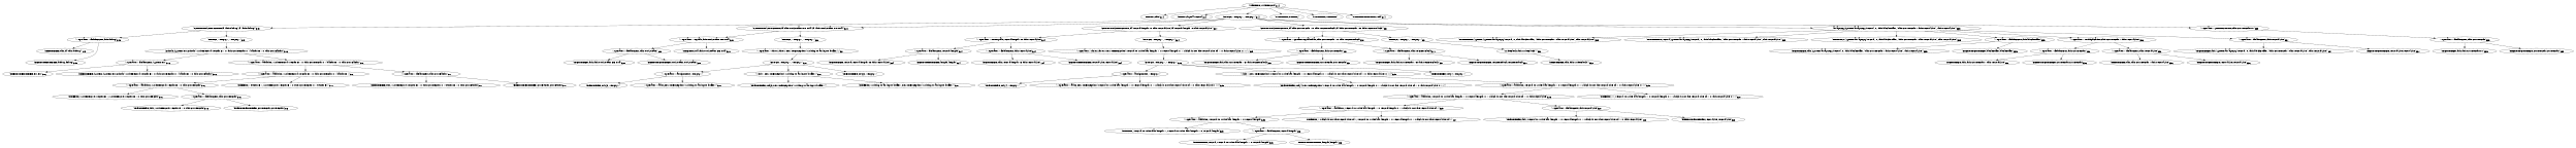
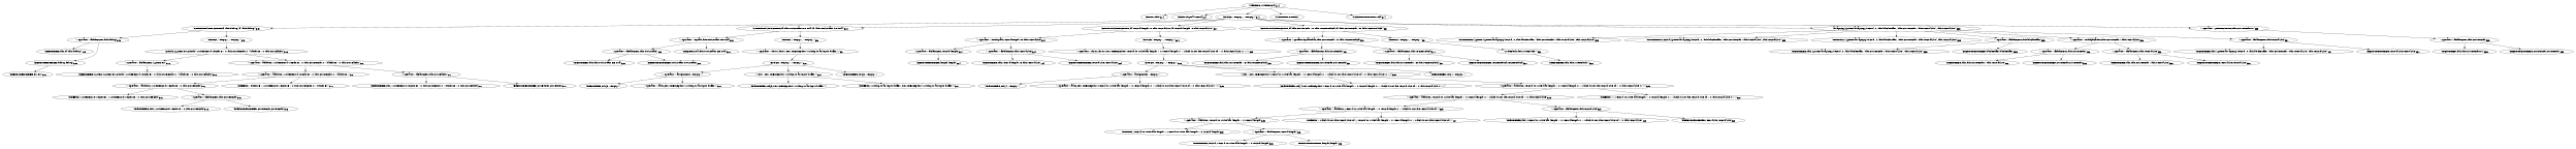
  digraph {
    n1 [label=<(METHOD,writeRecord)<SUB>314</SUB>>]
    n2 [label=<(PARAM,this)<SUB>314</SUB>>]
    n3 [label=<(PARAM,byte[] record)<SUB>314</SUB>>]
    n4 [label=<(BLOCK,&lt;empty&gt;,&lt;empty&gt;)<SUB>314</SUB>>]
    n5 [label=<(MODIFIER,PUBLIC)>]
-   n6 [label=<(MODIFIER,VIRTUAL)>]
    n7 [label=<(METHOD_RETURN,void)<SUB>314</SUB>>]
    n8 [label=<(CONTROL_STRUCTURE,if (this.debug),if (this.debug))<SUB>315</SUB>>]
    n9 [label=<(CONTROL_STRUCTURE,if (this.outStream == null),if (this.outStream == null))<SUB>320</SUB>>]
    n10 [label=<(CONTROL_STRUCTURE,if (record.length != this.recordSize),if (record.length != this.recordSize))<SUB>324</SUB>>]
    n11 [label=<(CONTROL_STRUCTURE,if (this.currRecIdx &gt;= this.recsPerBlock),if (this.currRecIdx &gt;= this.recsPerBlock))<SUB>331</SUB>>]
    n12 [label=<(arraycopy,System.arraycopy(record, 0, this.blockBuffer, (this.currRecIdx * this.recordSize), this.recordSize))<SUB>335</SUB>>]
    n13 [label=<(&lt;operator&gt;.postIncrement,this.currRecIdx++)<SUB>339</SUB>>]
    n14 [label=<(&lt;operator&gt;.fieldAccess,this.debug)<SUB>315</SUB>>]
    n15 [label=<(BLOCK,&lt;empty&gt;,&lt;empty&gt;)<SUB>315</SUB>>]
    n16 [label=<(&lt;operator&gt;.equals,this.outStream == null)<SUB>320</SUB>>]
    n17 [label=<(BLOCK,&lt;empty&gt;,&lt;empty&gt;)<SUB>320</SUB>>]
    n18 [label=<(&lt;operator&gt;.notEquals,record.length != this.recordSize)<SUB>324</SUB>>]
    n19 [label=<(BLOCK,&lt;empty&gt;,&lt;empty&gt;)<SUB>324</SUB>>]
    n20 [label=<(&lt;operator&gt;.greaterEqualsThan,this.currRecIdx &gt;= this.recsPerBlock)<SUB>331</SUB>>]
    n21 [label=<(BLOCK,&lt;empty&gt;,&lt;empty&gt;)<SUB>331</SUB>>]
    n22 [label=<(IDENTIFIER,System,System.arraycopy(record, 0, this.blockBuffer, (this.currRecIdx * this.recordSize), this.recordSize))<SUB>335</SUB>>]
    n23 [label=<(IDENTIFIER,record,System.arraycopy(record, 0, this.blockBuffer, (this.currRecIdx * this.recordSize), this.recordSize))<SUB>335</SUB>>]
    n24 [label=<(LITERAL,0,System.arraycopy(record, 0, this.blockBuffer, (this.currRecIdx * this.recordSize), this.recordSize))<SUB>335</SUB>>]
    n25 [label=<(&lt;operator&gt;.fieldAccess,this.blockBuffer)<SUB>335</SUB>>]
    n26 [label=<(&lt;operator&gt;.multiplication,this.currRecIdx * this.recordSize)<SUB>336</SUB>>]
    n27 [label=<(&lt;operator&gt;.fieldAccess,this.recordSize)<SUB>337</SUB>>]
    n28 [label=<(&lt;operator&gt;.fieldAccess,this.currRecIdx)<SUB>339</SUB>>]
    n29 [label=<(IDENTIFIER,this,if (this.debug))<SUB>315</SUB>>]
    n30 [label=<(FIELD_IDENTIFIER,debug,debug)<SUB>315</SUB>>]
    n31 [label=<(println,System.err.println(&quot;WriteRecord: recIdx = &quot; + this.currRecIdx + &quot; blkIdx = &quot; + this.currBlkIdx))<SUB>316</SUB>>]
    n32 [label=<(&lt;operator&gt;.fieldAccess,System.err)<SUB>316</SUB>>]
    n33 [label=<(&lt;operator&gt;.addition,&quot;WriteRecord: recIdx = &quot; + this.currRecIdx + &quot; blkIdx = &quot; + this.currBlkIdx)<SUB>316</SUB>>]
    n34 [label=<(IDENTIFIER,System,System.err.println(&quot;WriteRecord: recIdx = &quot; + this.currRecIdx + &quot; blkIdx = &quot; + this.currBlkIdx))<SUB>316</SUB>>]
    n35 [label=<(FIELD_IDENTIFIER,err,err)<SUB>316</SUB>>]
    n36 [label=<(&lt;operator&gt;.addition,&quot;WriteRecord: recIdx = &quot; + this.currRecIdx + &quot; blkIdx = &quot;)<SUB>316</SUB>>]
    n37 [label=<(&lt;operator&gt;.fieldAccess,this.currBlkIdx)<SUB>317</SUB>>]
    n38 [label=<(&lt;operator&gt;.addition,&quot;WriteRecord: recIdx = &quot; + this.currRecIdx)<SUB>316</SUB>>]
    n39 [label=<(LITERAL,&quot; blkIdx = &quot;,&quot;WriteRecord: recIdx = &quot; + this.currRecIdx + &quot; blkIdx = &quot;)<SUB>317</SUB>>]
    n40 [label=<(IDENTIFIER,this,&quot;WriteRecord: recIdx = &quot; + this.currRecIdx + &quot; blkIdx = &quot; + this.currBlkIdx)<SUB>317</SUB>>]
    n41 [label=<(FIELD_IDENTIFIER,currBlkIdx,currBlkIdx)<SUB>317</SUB>>]
    n42 [label=<(LITERAL,&quot;WriteRecord: recIdx = &quot;,&quot;WriteRecord: recIdx = &quot; + this.currRecIdx)<SUB>316</SUB>>]
    n43 [label=<(&lt;operator&gt;.fieldAccess,this.currRecIdx)<SUB>316</SUB>>]
    n44 [label=<(IDENTIFIER,this,&quot;WriteRecord: recIdx = &quot; + this.currRecIdx)<SUB>316</SUB>>]
    n45 [label=<(FIELD_IDENTIFIER,currRecIdx,currRecIdx)<SUB>316</SUB>>]
    n46 [label=<(&lt;operator&gt;.fieldAccess,this.outStream)<SUB>320</SUB>>]
    n47 [label=<(LITERAL,null,this.outStream == null)<SUB>320</SUB>>]
    n48 [label=<(&lt;operator&gt;.throw,throw new IOException(&quot;writing to an input buffer&quot;);)<SUB>321</SUB>>]
    n49 [label=<(IDENTIFIER,this,this.outStream == null)<SUB>320</SUB>>]
    n50 [label=<(FIELD_IDENTIFIER,outStream,outStream)<SUB>320</SUB>>]
    n51 [label=<(BLOCK,&lt;empty&gt;,&lt;empty&gt;)<SUB>321</SUB>>]
    n52 [label=<(&lt;operator&gt;.assignment,&lt;empty&gt;)>]
    n53 [label=<(&lt;init&gt;,new IOException(&quot;writing to an input buffer&quot;))<SUB>321</SUB>>]
    n54 [label=<(IDENTIFIER,$obj3,&lt;empty&gt;)>]
    n55 [label=<(IDENTIFIER,$obj3,&lt;empty&gt;)>]
    n56 [label=<(&lt;operator&gt;.alloc,new IOException(&quot;writing to an input buffer&quot;))<SUB>321</SUB>>]
    n57 [label=<(IDENTIFIER,$obj3,new IOException(&quot;writing to an input buffer&quot;))>]
    n58 [label=<(LITERAL,&quot;writing to an input buffer&quot;,new IOException(&quot;writing to an input buffer&quot;))<SUB>321</SUB>>]
    n59 [label=<(&lt;operator&gt;.fieldAccess,record.length)<SUB>324</SUB>>]
    n60 [label=<(&lt;operator&gt;.fieldAccess,this.recordSize)<SUB>324</SUB>>]
    n61 [label=<(&lt;operator&gt;.throw,throw new IOException(&quot;record to write has length '&quot; + record.length + &quot;' which is not the record size of '&quot; + this.recordSize + &quot;'&quot;);)<SUB>325</SUB>>]
-   n62 [label=<(IDENTIFIER,record,record.length != this.recordSize)<SUB>324</SUB>>]
    n63 [label=<(FIELD_IDENTIFIER,length,length)<SUB>324</SUB>>]
    n64 [label=<(IDENTIFIER,this,record.length != this.recordSize)<SUB>124</SUB>>]
    n65 [label=<(FIELD_IDENTIFIER,recordSize,recordSize)<SUB>324</SUB>>]
    n66 [label=<(BLOCK,&lt;empty&gt;,&lt;empty&gt;)<SUB>325</SUB>>]
    n67 [label=<(&lt;operator&gt;.assignment,&lt;empty&gt;)>]
    n68 [label=<(&lt;init&gt;,new IOException(&quot;record to write has length '&quot; + record.length + &quot;' which is not the record size of '&quot; + this.recordSize + &quot;'&quot;))<SUB>325</SUB>>]
    n69 [label=<(IDENTIFIER,$obj4,&lt;empty&gt;)>]
    n70 [label=<(IDENTIFIER,$obj4,&lt;empty&gt;)>]
    n71 [label=<(&lt;operator&gt;.alloc,new IOException(&quot;record to write has length '&quot; + record.length + &quot;' which is not the record size of '&quot; + this.recordSize + &quot;'&quot;))<SUB>325</SUB>>]
    n72 [label=<(IDENTIFIER,$obj4,new IOException(&quot;record to write has length '&quot; + record.length + &quot;' which is not the record size of '&quot; + this.recordSize + &quot;'&quot;))>]
    n73 [label=<(&lt;operator&gt;.addition,&quot;record to write has length '&quot; + record.length + &quot;' which is not the record size of '&quot; + this.recordSize + &quot;'&quot;)<SUB>325</SUB>>]
    n74 [label=<(&lt;operator&gt;.addition,&quot;record to write has length '&quot; + record.length + &quot;' which is not the record size of '&quot; + this.recordSize)<SUB>325</SUB>>]
    n75 [label=<(LITERAL,&quot;'&quot;,&quot;record to write has length '&quot; + record.length + &quot;' which is not the record size of '&quot; + this.recordSize + &quot;'&quot;)<SUB>328</SUB>>]
    n76 [label=<(&lt;operator&gt;.addition,&quot;record to write has length '&quot; + record.length + &quot;' which is not the record size of '&quot;)<SUB>325</SUB>>]
    n77 [label=<(&lt;operator&gt;.fieldAccess,this.recordSize)<SUB>328</SUB>>]
    n78 [label=<(&lt;operator&gt;.addition,&quot;record to write has length '&quot; + record.length)<SUB>325</SUB>>]
    n79 [label=<(LITERAL,&quot;' which is not the record size of '&quot;,&quot;record to write has length '&quot; + record.length + &quot;' which is not the record size of '&quot;)<SUB>327</SUB>>]
    n80 [label=<(IDENTIFIER,this,&quot;record to write has length '&quot; + record.length + &quot;' which is not the record size of '&quot; + this.recordSize)<SUB>328</SUB>>]
    n81 [label=<(FIELD_IDENTIFIER,recordSize,recordSize)<SUB>328</SUB>>]
    n82 [label=<(LITERAL,&quot;record to write has length '&quot;,&quot;record to write has length '&quot; + record.length)<SUB>325</SUB>>]
    n83 [label=<(&lt;operator&gt;.fieldAccess,record.length)<SUB>326</SUB>>]
    n84 [label=<(IDENTIFIER,record,&quot;record to write has length '&quot; + record.length)<SUB>326</SUB>>]
    n85 [label=<(FIELD_IDENTIFIER,length,length)<SUB>326</SUB>>]
    n86 [label=<(&lt;operator&gt;.fieldAccess,this.currRecIdx)<SUB>331</SUB>>]
    n87 [label=<(&lt;operator&gt;.fieldAccess,this.recsPerBlock)<SUB>371</SUB>>]
    n88 [label=<(writeBlock,this.writeBlock())<SUB>332</SUB>>]
    n89 [label=<(IDENTIFIER,this,this.currRecIdx &gt;= this.recsPerBlock)<SUB>331</SUB>>]
    n90 [label=<(FIELD_IDENTIFIER,currRecIdx,currRecIdx)<SUB>331</SUB>>]
    n91 [label=<(IDENTIFIER,this,this.currRecIdx &gt;= this.recsPerBlock)<SUB>331</SUB>>]
    n92 [label=<(FIELD_IDENTIFIER,recsPerBlock,recsPerBlock)<SUB>331</SUB>>]
    n93 [label=<(IDENTIFIER,this,this.writeBlock())<SUB>332</SUB>>]
    n94 [label=<(IDENTIFIER,this,System.arraycopy(record, 0, this.blockBuffer, (this.currRecIdx * this.recordSize), this.recordSize))<SUB>335</SUB>>]
    n95 [label=<(FIELD_IDENTIFIER,blockBuffer,blockBuffer)<SUB>335</SUB>>]
    n96 [label=<(&lt;operator&gt;.fieldAccess,this.currRecIdx)<SUB>336</SUB>>]
    n97 [label=<(&lt;operator&gt;.fieldAccess,this.recordSize)<SUB>336</SUB>>]
    n98 [label=<(IDENTIFIER,this,System.arraycopy(record, 0, this.blockBuffer, (this.currRecIdx * this.recordSize), this.recordSize))<SUB>337</SUB>>]
    n99 [label=<(FIELD_IDENTIFIER,recordSize,recordSize)<SUB>337</SUB>>]
    n100 [label=<(IDENTIFIER,this,this.currRecIdx * this.recordSize)<SUB>336</SUB>>]
    n101 [label=<(FIELD_IDENTIFIER,currRecIdx,currRecIdx)<SUB>336</SUB>>]
    n102 [label=<(IDENTIFIER,this,this.currRecIdx * this.recordSize)<SUB>336</SUB>>]
    n103 [label=<(FIELD_IDENTIFIER,recordSize,recordSize)<SUB>336</SUB>>]
    n104 [label=<(IDENTIFIER,this,this.currRecIdx++)<SUB>339</SUB>>]
    n105 [label=<(FIELD_IDENTIFIER,currRecIdx,currRecIdx)<SUB>339</SUB>>]
    n1 -> n2
    n1 -> n3
    n1 -> n4
    n1 -> n5
-   n1 -> n6
    n1 -> n7
    n4 -> n8
    n4 -> n9
    n4 -> n10
    n4 -> n11
    n4 -> n12
    n4 -> n13
    n8 -> n14
    n8 -> n15
    n9 -> n16
    n9 -> n17
    n10 -> n18
    n10 -> n19
    n11 -> n20
    n11 -> n21
    n12 -> n22
    n12 -> n23
    n12 -> n24
    n12 -> n25
    n12 -> n26
    n12 -> n27
    n13 -> n28
    n14 -> n29
    n14 -> n30
    n15 -> n31
    n16 -> n46
    n16 -> n47
    n17 -> n48
    n18 -> n59
    n18 -> n60
    n19 -> n61
    n20 -> n86
    n20 -> n87
    n21 -> n88
    n25 -> n94
    n25 -> n95
    n26 -> n96
    n26 -> n97
    n27 -> n98
    n27 -> n99
    n28 -> n104
    n28 -> n105
    n31 -> n32
    n31 -> n33
    n32 -> n34
-   n32 -> n35
+   n30 -> n35
    n33 -> n36
    n33 -> n37
    n36 -> n38
    n36 -> n39
    n37 -> n40
    n37 -> n41
    n38 -> n42
    n38 -> n43
    n43 -> n44
    n43 -> n45
    n46 -> n49
    n46 -> n50
    n48 -> n51
    n51 -> n52
    n51 -> n53
    n51 -> n54
    n52 -> n55
    n52 -> n56
    n53 -> n57
    n53 -> n58
-   n59 -> n62
    n59 -> n63
    n60 -> n64
    n60 -> n65
    n61 -> n66
    n66 -> n67
    n66 -> n68
    n66 -> n69
    n67 -> n70
    n67 -> n71
    n68 -> n72
    n68 -> n73
    n73 -> n74
    n73 -> n75
    n74 -> n76
    n74 -> n77
    n76 -> n78
    n76 -> n79
    n77 -> n80
    n77 -> n81
    n78 -> n82
    n78 -> n83
    n83 -> n84
    n83 -> n85
    n86 -> n89
    n86 -> n90
    n87 -> n91
    n87 -> n92
    n88 -> n93
    n96 -> n100
    n96 -> n101
    n97 -> n102
    n97 -> n103
  }
